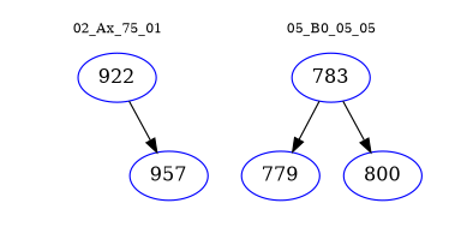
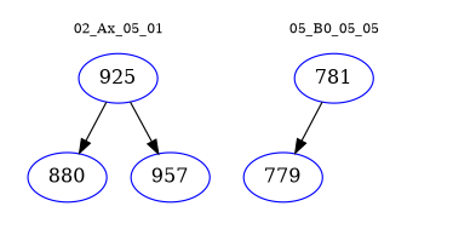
  digraph {
    node [color=blue]
    edge [color=black]
-   n1 [label=922]
+   n1 [label=925]
+   n2 [label=880]
    n3 [label=957]
-   n4 [label=783]
+   n4 [label=781]
    n5 [label=779]
-   n6 [label=800]
    subgraph cluster_1 {
      color=white
      fontsize=10
-     label="02_Ax_75_01"
+     label="02_Ax_05_01"
      n1
+     n2
      n3
    }
    subgraph cluster_2 {
      color=white
      fontsize=10
      label="05_B0_05_05"
      n4
      n5
-     n6
    }
+   n1 -> n2
    n1 -> n3
    n4 -> n5
-   n4 -> n6
  }
